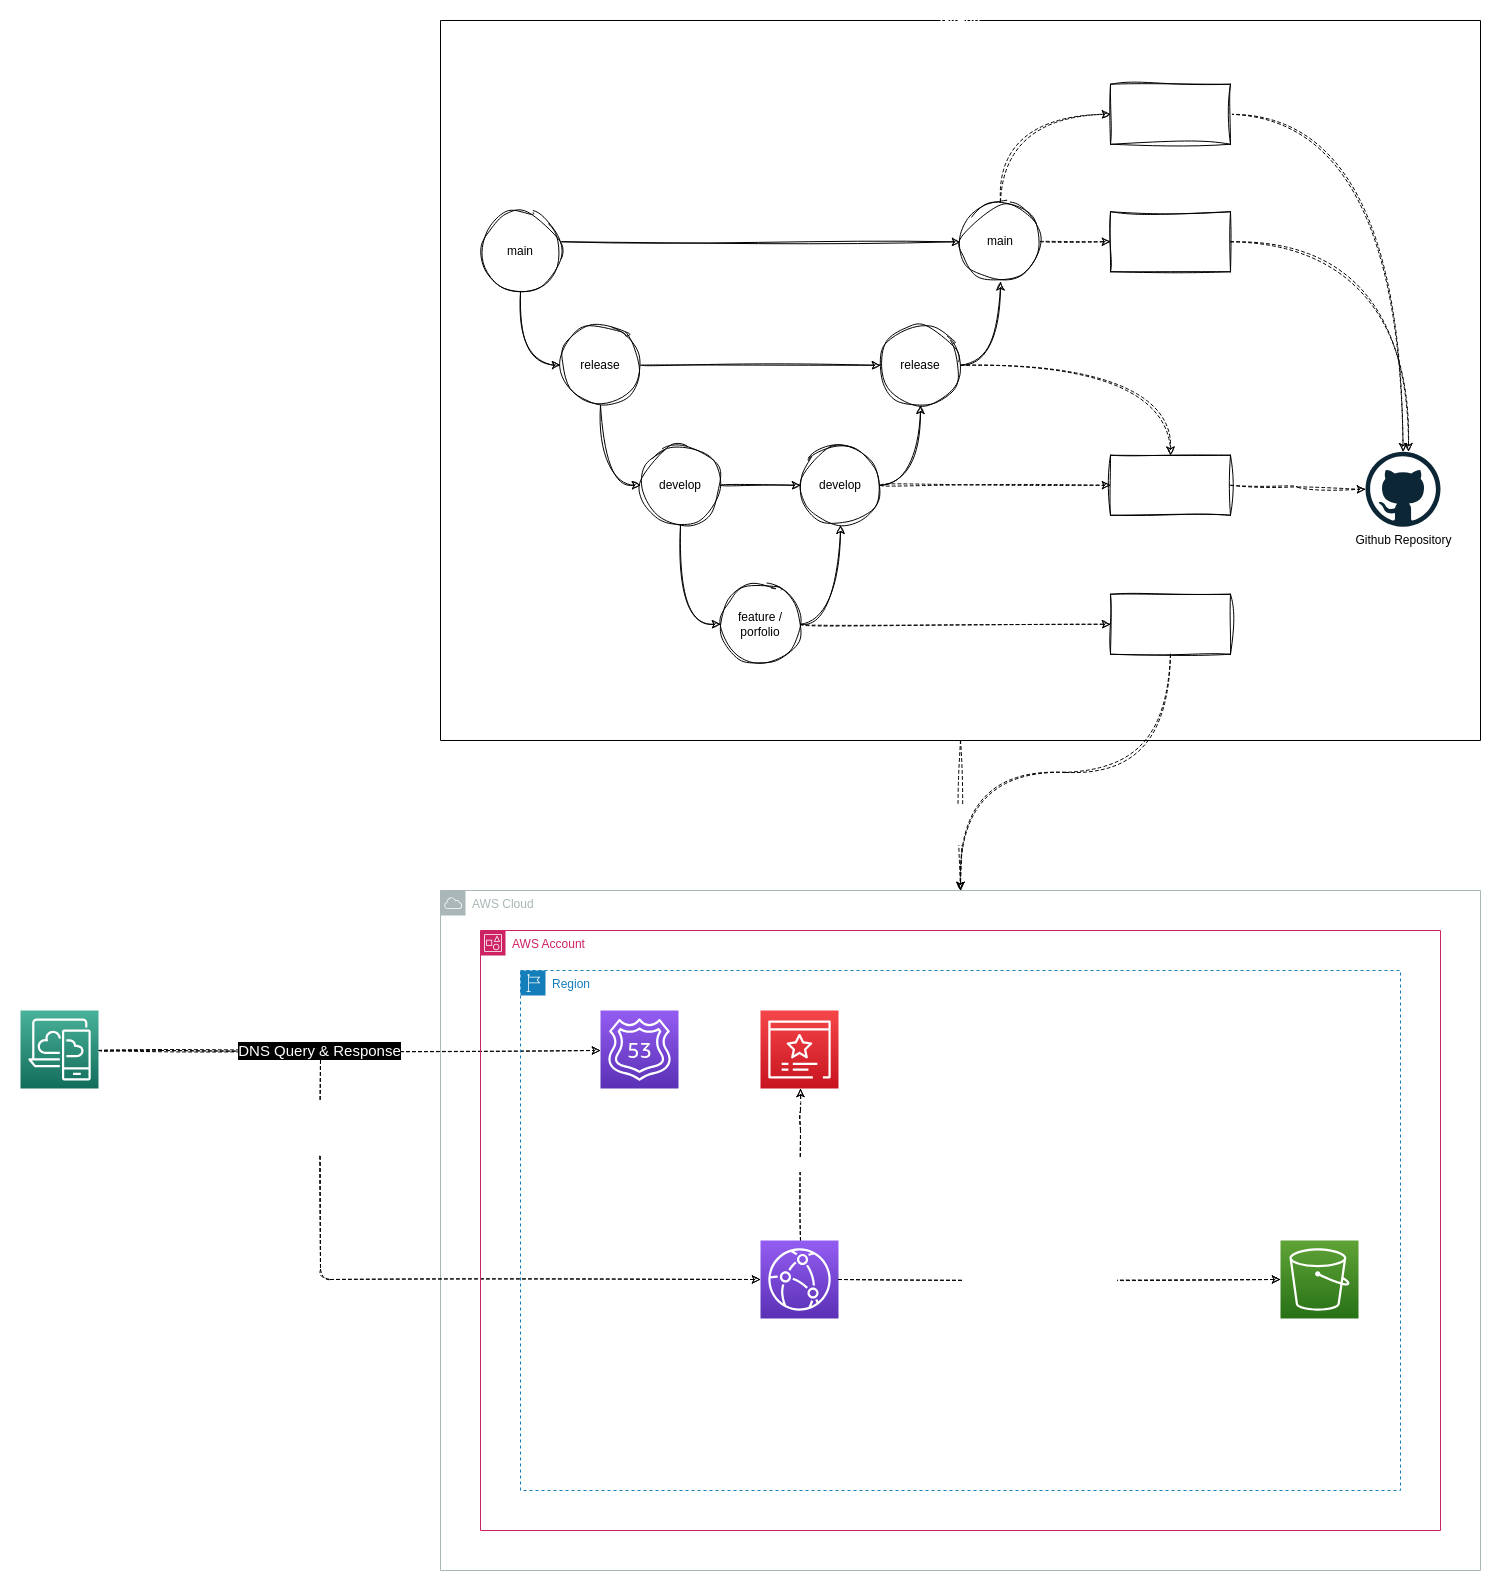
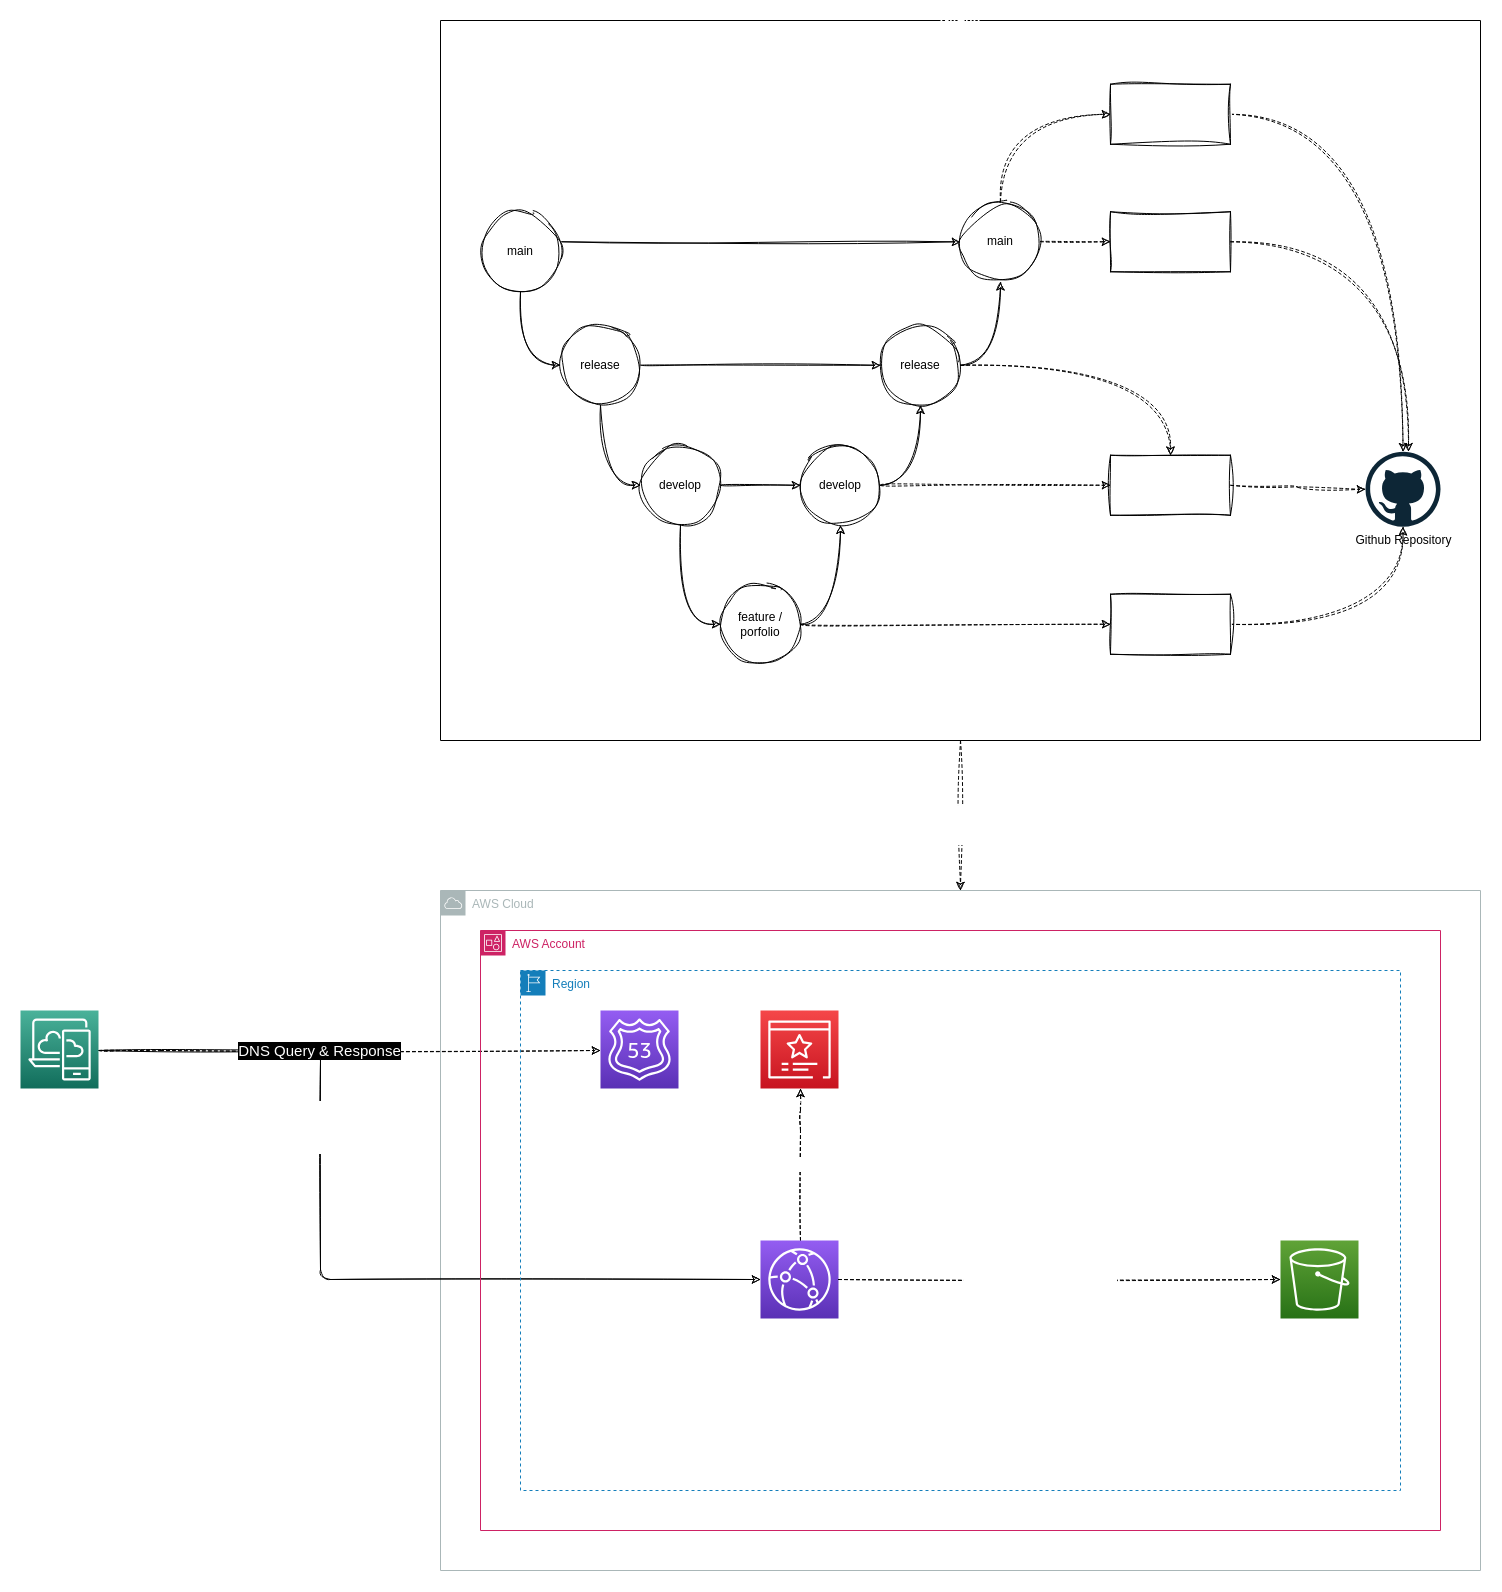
  <mxCell id="0" />
  <mxCell id="1" parent="0" />
  <mxCell id="2" value="AWS Cloud" style="outlineConnect=0;gradientColor=default;html=1;whiteSpace=wrap;fontSize=12;fontStyle=0;shape=mxgraph.aws4.group;grIcon=mxgraph.aws4.group_aws_cloud;strokeColor=#AAB7B8;fillColor=none;verticalAlign=top;align=left;spacingLeft=30;fontColor=#AAB7B8;dashed=0;gradientDirection=east;" vertex="1" parent="1"><mxGeometry x="440" y="890" width="1040" height="680" as="geometry" /></mxCell>
  <mxCell id="3" value="use SSL Cettificate" style="edgeStyle=orthogonalEdgeStyle;sketch=1;html=1;dashed=1;fontSize=12;fontColor=#FFFFFF;" edge="1" parent="1" source="10" target="18"><mxGeometry relative="1" as="geometry"><Array as="points"><mxPoint x="800" y="1120" /><mxPoint x="800" y="1120" /></Array><mxPoint as="offset" /></mxGeometry></mxCell>
- <mxCell id="4" style="edgeStyle=orthogonalEdgeStyle;sketch=1;html=1;entryX=0;entryY=0.5;entryDx=0;entryDy=0;entryPerimeter=0;dashed=1;fontColor=#FFFFFF;" edge="1" parent="1" source="17" target="10"><mxGeometry relative="1" as="geometry"><mxPoint x="400" y="1050.048" as="sourcePoint" /><Array as="points"><mxPoint x="320" y="1050" /><mxPoint x="320" y="1279" /></Array></mxGeometry></mxCell>
+ <mxCell id="4" style="edgeStyle=orthogonalEdgeStyle;sketch=1;html=1;entryX=0;entryY=0.5;entryDx=0;entryDy=0;entryPerimeter=0;dashed=0;fontColor=#FFFFFF;" edge="1" parent="1" source="17" target="10"><mxGeometry relative="1" as="geometry"><mxPoint x="400" y="1050.048" as="sourcePoint" /><Array as="points"><mxPoint x="320" y="1050" /><mxPoint x="320" y="1279" /></Array></mxGeometry></mxCell>
  <mxCell id="5" value="https://paulserban.eu/porfolio-apps&lt;br&gt;https://stage.paulserban.eu/portoflio-apps&lt;br&gt;https://test.paulserban.eu/portfolio-apps&lt;br&gt;https://dev.paulserban.eu/portoflio-apps" style="edgeLabel;html=1;align=left;verticalAlign=middle;resizable=0;points=[];fontColor=#FFFFFF;" vertex="1" connectable="0" parent="4"><mxGeometry x="-0.329" y="-1" relative="1" as="geometry"><mxPoint x="-129" y="-1" as="offset" /></mxGeometry></mxCell>
  <mxCell id="6" style="edgeStyle=orthogonalEdgeStyle;sketch=1;html=1;dashed=1;fontColor=#FFFFFF;" edge="1" parent="1" source="17" target="14"><mxGeometry relative="1" as="geometry"><mxPoint x="400" y="1050.048" as="sourcePoint" /><Array as="points"><mxPoint x="150" y="1050" /><mxPoint x="150" y="1050" /></Array></mxGeometry></mxCell>
  <mxCell id="7" value="DNS Query &amp;amp; Response" style="edgeLabel;html=1;align=center;verticalAlign=middle;resizable=0;points=[];fontColor=#FFFFFF;fontSize=15;labelBackgroundColor=#000000;" vertex="1" connectable="0" parent="6"><mxGeometry x="-0.176" y="3" relative="1" as="geometry"><mxPoint x="13" y="2" as="offset" /></mxGeometry></mxCell>
  <mxCell id="8" value="AWS Account" style="points=[[0,0],[0.25,0],[0.5,0],[0.75,0],[1,0],[1,0.25],[1,0.5],[1,0.75],[1,1],[0.75,1],[0.5,1],[0.25,1],[0,1],[0,0.75],[0,0.5],[0,0.25]];outlineConnect=0;gradientColor=none;html=1;whiteSpace=wrap;fontSize=12;fontStyle=0;container=1;pointerEvents=0;collapsible=0;recursiveResize=0;shape=mxgraph.aws4.group;grIcon=mxgraph.aws4.group_account;strokeColor=#CD2264;fillColor=none;verticalAlign=top;align=left;spacingLeft=30;fontColor=#CD2264;dashed=0;" vertex="1" parent="1"><mxGeometry x="480" y="930" width="960" height="600" as="geometry" /></mxCell>
  <mxCell id="9" value="Region" style="points=[[0,0],[0.25,0],[0.5,0],[0.75,0],[1,0],[1,0.25],[1,0.5],[1,0.75],[1,1],[0.75,1],[0.5,1],[0.25,1],[0,1],[0,0.75],[0,0.5],[0,0.25]];outlineConnect=0;gradientColor=none;html=1;whiteSpace=wrap;fontSize=12;fontStyle=0;container=1;pointerEvents=0;collapsible=0;recursiveResize=0;shape=mxgraph.aws4.group;grIcon=mxgraph.aws4.group_region;strokeColor=#147EBA;fillColor=none;verticalAlign=top;align=left;spacingLeft=30;fontColor=#147EBA;dashed=1;" vertex="1" parent="8"><mxGeometry x="40" y="40" width="880" height="520" as="geometry" /></mxCell>
  <mxCell id="10" value="&lt;font color=&quot;#ffffff&quot;&gt;CloudFront&lt;/font&gt;" style="sketch=0;points=[[0,0,0],[0.25,0,0],[0.5,0,0],[0.75,0,0],[1,0,0],[0,1,0],[0.25,1,0],[0.5,1,0],[0.75,1,0],[1,1,0],[0,0.25,0],[0,0.5,0],[0,0.75,0],[1,0.25,0],[1,0.5,0],[1,0.75,0]];outlineConnect=0;fontColor=#232F3E;gradientColor=#945DF2;gradientDirection=north;fillColor=#5A30B5;strokeColor=#ffffff;dashed=0;verticalLabelPosition=bottom;verticalAlign=top;align=center;html=1;fontSize=12;fontStyle=0;aspect=fixed;shape=mxgraph.aws4.resourceIcon;resIcon=mxgraph.aws4.cloudfront;" vertex="1" parent="9"><mxGeometry x="240" y="270" width="78" height="78" as="geometry" /></mxCell>
  <mxCell id="11" value="&lt;font color=&quot;#ffffff&quot;&gt;AWS S3&lt;/font&gt;" style="sketch=0;points=[[0,0,0],[0.25,0,0],[0.5,0,0],[0.75,0,0],[1,0,0],[0,1,0],[0.25,1,0],[0.5,1,0],[0.75,1,0],[1,1,0],[0,0.25,0],[0,0.5,0],[0,0.75,0],[1,0.25,0],[1,0.5,0],[1,0.75,0]];outlineConnect=0;fontColor=#232F3E;gradientColor=#60A337;gradientDirection=north;fillColor=#277116;strokeColor=#ffffff;dashed=0;verticalLabelPosition=bottom;verticalAlign=top;align=center;html=1;fontSize=12;fontStyle=0;aspect=fixed;shape=mxgraph.aws4.resourceIcon;resIcon=mxgraph.aws4.s3;" vertex="1" parent="9"><mxGeometry x="760" y="270" width="78" height="78" as="geometry" /></mxCell>
  <mxCell id="12" style="edgeStyle=orthogonalEdgeStyle;sketch=1;html=1;dashed=1;fontColor=#FFFFFF;" edge="1" parent="9" source="10" target="11"><mxGeometry relative="1" as="geometry" /></mxCell>
  <mxCell id="13" value="Origin Access Identity" style="edgeLabel;html=1;align=center;verticalAlign=middle;resizable=0;points=[];fontColor=#FFFFFF;fontSize=16;" vertex="1" connectable="0" parent="12"><mxGeometry x="-0.213" relative="1" as="geometry"><mxPoint x="27" as="offset" /></mxGeometry></mxCell>
  <mxCell id="14" value="&lt;font color=&quot;#ffffff&quot;&gt;Route 53&lt;br&gt;paulserban.eu&lt;br&gt;&lt;/font&gt;" style="sketch=0;points=[[0,0,0],[0.25,0,0],[0.5,0,0],[0.75,0,0],[1,0,0],[0,1,0],[0.25,1,0],[0.5,1,0],[0.75,1,0],[1,1,0],[0,0.25,0],[0,0.5,0],[0,0.75,0],[1,0.25,0],[1,0.5,0],[1,0.75,0]];outlineConnect=0;fontColor=#232F3E;gradientColor=#945DF2;gradientDirection=north;fillColor=#5A30B5;strokeColor=#ffffff;dashed=0;verticalLabelPosition=bottom;verticalAlign=top;align=center;html=1;fontSize=12;fontStyle=0;aspect=fixed;shape=mxgraph.aws4.resourceIcon;resIcon=mxgraph.aws4.route_53;" vertex="1" parent="1"><mxGeometry x="600" y="1010" width="78" height="78" as="geometry" /></mxCell>
  <mxCell id="15" style="edgeStyle=orthogonalEdgeStyle;html=1;fontColor=#FFFFFF;dashed=1;sketch=1;curveFitting=1;jiggle=2;" edge="1" parent="1" source="19" target="2"><mxGeometry relative="1" as="geometry" /></mxCell>
  <mxCell id="16" value="&lt;font style=&quot;font-size: 16px;&quot;&gt;1. Publish NEW Content&lt;br&gt;2. Invalidate cache&lt;/font&gt;" style="edgeLabel;html=1;align=center;verticalAlign=middle;resizable=0;points=[];fontColor=#FFFFFF;" vertex="1" connectable="0" parent="15"><mxGeometry x="0.122" y="2" relative="1" as="geometry"><mxPoint as="offset" /></mxGeometry></mxCell>
  <mxCell id="17" value="&lt;font color=&quot;#ffffff&quot;&gt;End User&lt;/font&gt;" style="sketch=0;points=[[0,0,0],[0.25,0,0],[0.5,0,0],[0.75,0,0],[1,0,0],[0,1,0],[0.25,1,0],[0.5,1,0],[0.75,1,0],[1,1,0],[0,0.25,0],[0,0.5,0],[0,0.75,0],[1,0.25,0],[1,0.5,0],[1,0.75,0]];outlineConnect=0;fontColor=#232F3E;gradientColor=#4AB29A;gradientDirection=north;fillColor=#116D5B;strokeColor=#ffffff;dashed=0;verticalLabelPosition=bottom;verticalAlign=top;align=center;html=1;fontSize=12;fontStyle=0;aspect=fixed;shape=mxgraph.aws4.resourceIcon;resIcon=mxgraph.aws4.desktop_and_app_streaming;" vertex="1" parent="1"><mxGeometry x="20" y="1010" width="78" height="78" as="geometry" /></mxCell>
  <mxCell id="18" value="&lt;font color=&quot;#ffffff&quot; style=&quot;font-size: 12px;&quot;&gt;Certificate Manager&lt;/font&gt;" style="sketch=0;points=[[0,0,0],[0.25,0,0],[0.5,0,0],[0.75,0,0],[1,0,0],[0,1,0],[0.25,1,0],[0.5,1,0],[0.75,1,0],[1,1,0],[0,0.25,0],[0,0.5,0],[0,0.75,0],[1,0.25,0],[1,0.5,0],[1,0.75,0]];outlineConnect=0;fontColor=#232F3E;gradientColor=#F54749;gradientDirection=north;fillColor=#C7131F;strokeColor=#ffffff;dashed=0;verticalLabelPosition=bottom;verticalAlign=top;align=center;html=1;fontSize=12;fontStyle=0;aspect=fixed;shape=mxgraph.aws4.resourceIcon;resIcon=mxgraph.aws4.certificate_manager_3;" vertex="1" parent="1"><mxGeometry x="760" y="1010" width="78" height="78" as="geometry" /></mxCell>
  <mxCell id="19" value="GitHub" style="swimlane;startSize=0;sketch=0;fontSize=12;fontColor=#FFFFFF;fillColor=none;gradientColor=default;gradientDirection=east;" vertex="1" parent="1"><mxGeometry x="440" y="20" width="1040" height="720" as="geometry"><mxRectangle x="40" y="-590" width="50" height="40" as="alternateBounds" /></mxGeometry></mxCell>
  <mxCell id="20" style="edgeStyle=orthogonalEdgeStyle;curved=1;html=1;sketch=1;curveFitting=1;jiggle=2;" edge="1" parent="19" target="34"><mxGeometry relative="1" as="geometry"><mxPoint x="120.0" y="221.25" as="sourcePoint" /></mxGeometry></mxCell>
  <mxCell id="21" value="main" style="ellipse;whiteSpace=wrap;html=1;sketch=1;curveFitting=1;jiggle=2;" vertex="1" parent="19"><mxGeometry x="40" y="191.25" width="80" height="80" as="geometry" /></mxCell>
  <mxCell id="22" value="release" style="ellipse;whiteSpace=wrap;html=1;sketch=1;curveFitting=1;jiggle=2;" vertex="1" parent="19"><mxGeometry x="120" y="304.75" width="80" height="80" as="geometry" /></mxCell>
  <mxCell id="23" style="edgeStyle=orthogonalEdgeStyle;html=1;entryX=0;entryY=0.5;entryDx=0;entryDy=0;curved=1;sketch=1;curveFitting=1;jiggle=2;" edge="1" parent="19" source="21" target="22"><mxGeometry relative="1" as="geometry"><mxPoint x="80.0" y="261.25" as="sourcePoint" /></mxGeometry></mxCell>
  <mxCell id="24" value="develop" style="ellipse;whiteSpace=wrap;html=1;sketch=1;curveFitting=1;jiggle=2;" vertex="1" parent="19"><mxGeometry x="200" y="424.75" width="80" height="80" as="geometry" /></mxCell>
  <mxCell id="25" style="edgeStyle=orthogonalEdgeStyle;curved=1;html=1;entryX=0;entryY=0.5;entryDx=0;entryDy=0;sketch=1;curveFitting=1;jiggle=2;" edge="1" parent="19" source="22" target="24"><mxGeometry relative="1" as="geometry" /></mxCell>
  <mxCell id="26" value="feature / porfolio" style="ellipse;whiteSpace=wrap;html=1;sketch=1;curveFitting=1;jiggle=2;" vertex="1" parent="19"><mxGeometry x="280" y="563.75" width="80" height="80" as="geometry" /></mxCell>
  <mxCell id="27" style="edgeStyle=orthogonalEdgeStyle;curved=1;html=1;entryX=0;entryY=0.5;entryDx=0;entryDy=0;sketch=1;curveFitting=1;jiggle=2;" edge="1" parent="19" source="24" target="26"><mxGeometry relative="1" as="geometry" /></mxCell>
  <mxCell id="28" value="develop" style="ellipse;whiteSpace=wrap;html=1;sketch=1;curveFitting=1;jiggle=2;" vertex="1" parent="19"><mxGeometry x="360" y="424.75" width="80" height="80" as="geometry" /></mxCell>
  <mxCell id="29" style="edgeStyle=orthogonalEdgeStyle;curved=1;html=1;sketch=1;curveFitting=1;jiggle=2;" edge="1" parent="19" source="24" target="28"><mxGeometry relative="1" as="geometry" /></mxCell>
  <mxCell id="30" style="edgeStyle=orthogonalEdgeStyle;curved=1;html=1;exitX=1;exitY=0.5;exitDx=0;exitDy=0;sketch=1;curveFitting=1;jiggle=2;" edge="1" parent="19" source="26" target="28"><mxGeometry relative="1" as="geometry"><Array as="points"><mxPoint x="400" y="603.75" /></Array></mxGeometry></mxCell>
  <mxCell id="31" value="release" style="ellipse;whiteSpace=wrap;html=1;sketch=1;curveFitting=1;jiggle=2;" vertex="1" parent="19"><mxGeometry x="440" y="304.75" width="80" height="80" as="geometry" /></mxCell>
  <mxCell id="32" style="edgeStyle=orthogonalEdgeStyle;curved=1;html=1;sketch=1;curveFitting=1;jiggle=2;" edge="1" parent="19" source="22" target="31"><mxGeometry relative="1" as="geometry" /></mxCell>
  <mxCell id="33" style="edgeStyle=orthogonalEdgeStyle;curved=1;html=1;sketch=1;curveFitting=1;jiggle=2;" edge="1" parent="19" source="28" target="31"><mxGeometry relative="1" as="geometry"><Array as="points"><mxPoint x="480" y="464.75" /></Array></mxGeometry></mxCell>
  <mxCell id="34" value="main" style="ellipse;whiteSpace=wrap;html=1;sketch=1;curveFitting=1;jiggle=2;" vertex="1" parent="19"><mxGeometry x="520" y="181.25" width="80" height="80" as="geometry" /></mxCell>
  <mxCell id="35" style="edgeStyle=orthogonalEdgeStyle;curved=1;html=1;sketch=1;curveFitting=1;jiggle=2;" edge="1" parent="19" source="31" target="34"><mxGeometry relative="1" as="geometry"><Array as="points"><mxPoint x="560" y="344.75" /></Array></mxGeometry></mxCell>
  <mxCell id="36" value="Github Repository" style="dashed=0;outlineConnect=0;html=1;align=center;labelPosition=center;verticalLabelPosition=bottom;verticalAlign=top;shape=mxgraph.weblogos.github" vertex="1" parent="19"><mxGeometry x="925" y="431.25" width="75" height="75" as="geometry" /></mxCell>
- <mxCell id="37" style="edgeStyle=orthogonalEdgeStyle;curved=1;html=1;fontColor=#FFFFFF;dashed=1;sketch=1;curveFitting=1;jiggle=2;" edge="1" parent="19" source="38" target="2"><mxGeometry relative="1" as="geometry" /></mxCell>
+ <mxCell id="37" style="edgeStyle=orthogonalEdgeStyle;curved=1;html=1;fontColor=#FFFFFF;dashed=1;sketch=1;curveFitting=1;jiggle=2;" edge="1" parent="19" source="38" target="36"><mxGeometry relative="1" as="geometry" /></mxCell>
  <mxCell id="38" value="DEV" style="whiteSpace=wrap;html=1;fontColor=#FFFFFF;sketch=1;curveFitting=1;jiggle=2;" vertex="1" parent="19"><mxGeometry x="670" y="573.75" width="120" height="60" as="geometry" /></mxCell>
  <mxCell id="39" style="edgeStyle=orthogonalEdgeStyle;curved=1;html=1;dashed=1;sketch=1;curveFitting=1;jiggle=2;" edge="1" parent="19" source="26" target="38"><mxGeometry relative="1" as="geometry"><mxPoint x="670" y="602.75" as="targetPoint" /></mxGeometry></mxCell>
  <mxCell id="40" style="edgeStyle=orthogonalEdgeStyle;curved=1;html=1;fontColor=#FFFFFF;dashed=1;sketch=1;curveFitting=1;jiggle=2;" edge="1" parent="19" source="41" target="36"><mxGeometry relative="1" as="geometry" /></mxCell>
  <mxCell id="41" value="TEST" style="whiteSpace=wrap;html=1;fontColor=#FFFFFF;sketch=1;curveFitting=1;jiggle=2;" vertex="1" parent="19"><mxGeometry x="670" y="434.75" width="120" height="60" as="geometry" /></mxCell>
  <mxCell id="42" style="edgeStyle=orthogonalEdgeStyle;curved=1;html=1;dashed=1;sketch=1;curveFitting=1;jiggle=2;" edge="1" parent="19" source="28" target="41"><mxGeometry relative="1" as="geometry"><mxPoint x="670" y="463.75" as="targetPoint" /></mxGeometry></mxCell>
  <mxCell id="43" style="edgeStyle=orthogonalEdgeStyle;curved=1;html=1;dashed=1;sketch=1;curveFitting=1;jiggle=2;" edge="1" parent="19" source="31" target="41"><mxGeometry relative="1" as="geometry"><mxPoint x="709.975" y="433.75" as="targetPoint" /></mxGeometry></mxCell>
  <mxCell id="44" style="edgeStyle=orthogonalEdgeStyle;curved=1;html=1;fontColor=#FFFFFF;dashed=1;sketch=1;curveFitting=1;jiggle=2;" edge="1" parent="19" source="45" target="36"><mxGeometry relative="1" as="geometry"><Array as="points"><mxPoint x="968" y="221.75" /></Array></mxGeometry></mxCell>
  <mxCell id="45" value="STAGE" style="whiteSpace=wrap;html=1;fontColor=#FFFFFF;sketch=1;curveFitting=1;jiggle=2;" vertex="1" parent="19"><mxGeometry x="670" y="191.25" width="120" height="60" as="geometry" /></mxCell>
  <mxCell id="46" style="edgeStyle=orthogonalEdgeStyle;curved=1;html=1;dashed=1;sketch=1;curveFitting=1;jiggle=2;" edge="1" parent="19" source="34" target="45"><mxGeometry relative="1" as="geometry"><mxPoint x="670" y="220.306" as="targetPoint" /></mxGeometry></mxCell>
  <mxCell id="47" style="edgeStyle=orthogonalEdgeStyle;curved=1;html=1;fontColor=#FFFFFF;dashed=1;sketch=1;curveFitting=1;jiggle=2;" edge="1" parent="19" source="48" target="36"><mxGeometry relative="1" as="geometry" /></mxCell>
  <mxCell id="48" value="PROD" style="whiteSpace=wrap;html=1;fontColor=#FFFFFF;sketch=1;curveFitting=1;jiggle=2;" vertex="1" parent="19"><mxGeometry x="670" y="63.75" width="120" height="60" as="geometry" /></mxCell>
  <mxCell id="49" style="edgeStyle=orthogonalEdgeStyle;curved=1;html=1;dashed=1;sketch=1;curveFitting=1;jiggle=2;" edge="1" parent="19" source="34" target="48"><mxGeometry relative="1" as="geometry"><mxPoint x="670" y="93.75" as="targetPoint" /><Array as="points"><mxPoint x="560" y="93.75" /></Array></mxGeometry></mxCell>
